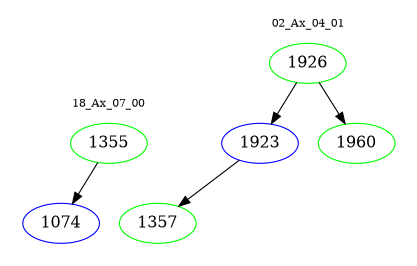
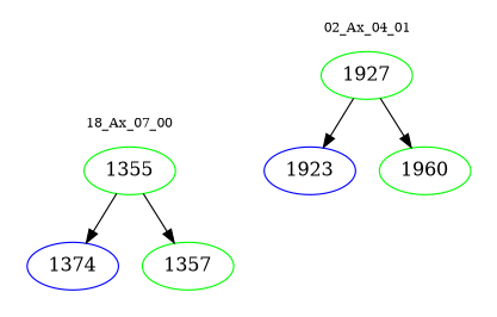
  digraph {
    node [color=green]
    edge [color=black]
    n1 [label=1355]
    n2 [label=1357]
-   n3 [color=blue label=1074]
-   n4 [label=1926]
+   n3 [color=blue label=1374]
+   n4 [label=1927]
    n5 [color=blue label=1923]
    n6 [label=1960]
    subgraph cluster_1 {
      color=white
      fontsize=10
      label="18_Ax_07_00"
      n1
      n2
      n3
    }
    subgraph cluster_2 {
      color=white
      fontsize=10
      label="02_Ax_04_01"
      n4
      n5
      n6
    }
-   n5 -> n2
+   n1 -> n2
    n1 -> n3
    n4 -> n5
    n4 -> n6
  }
